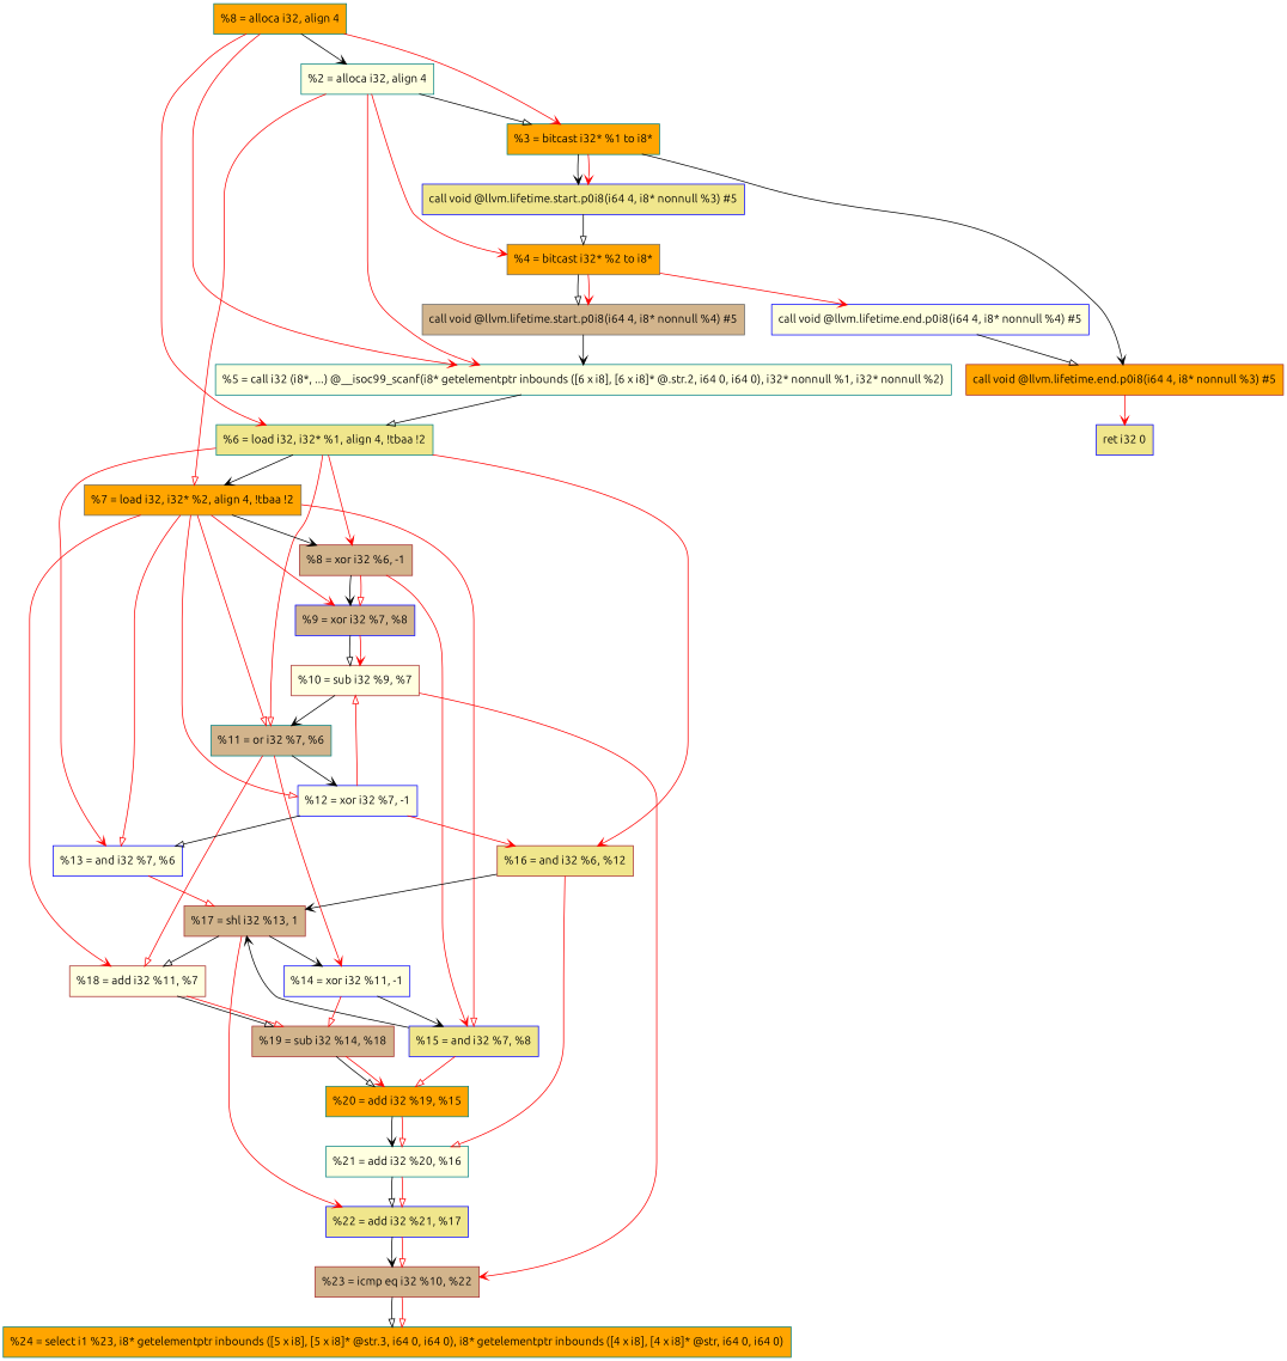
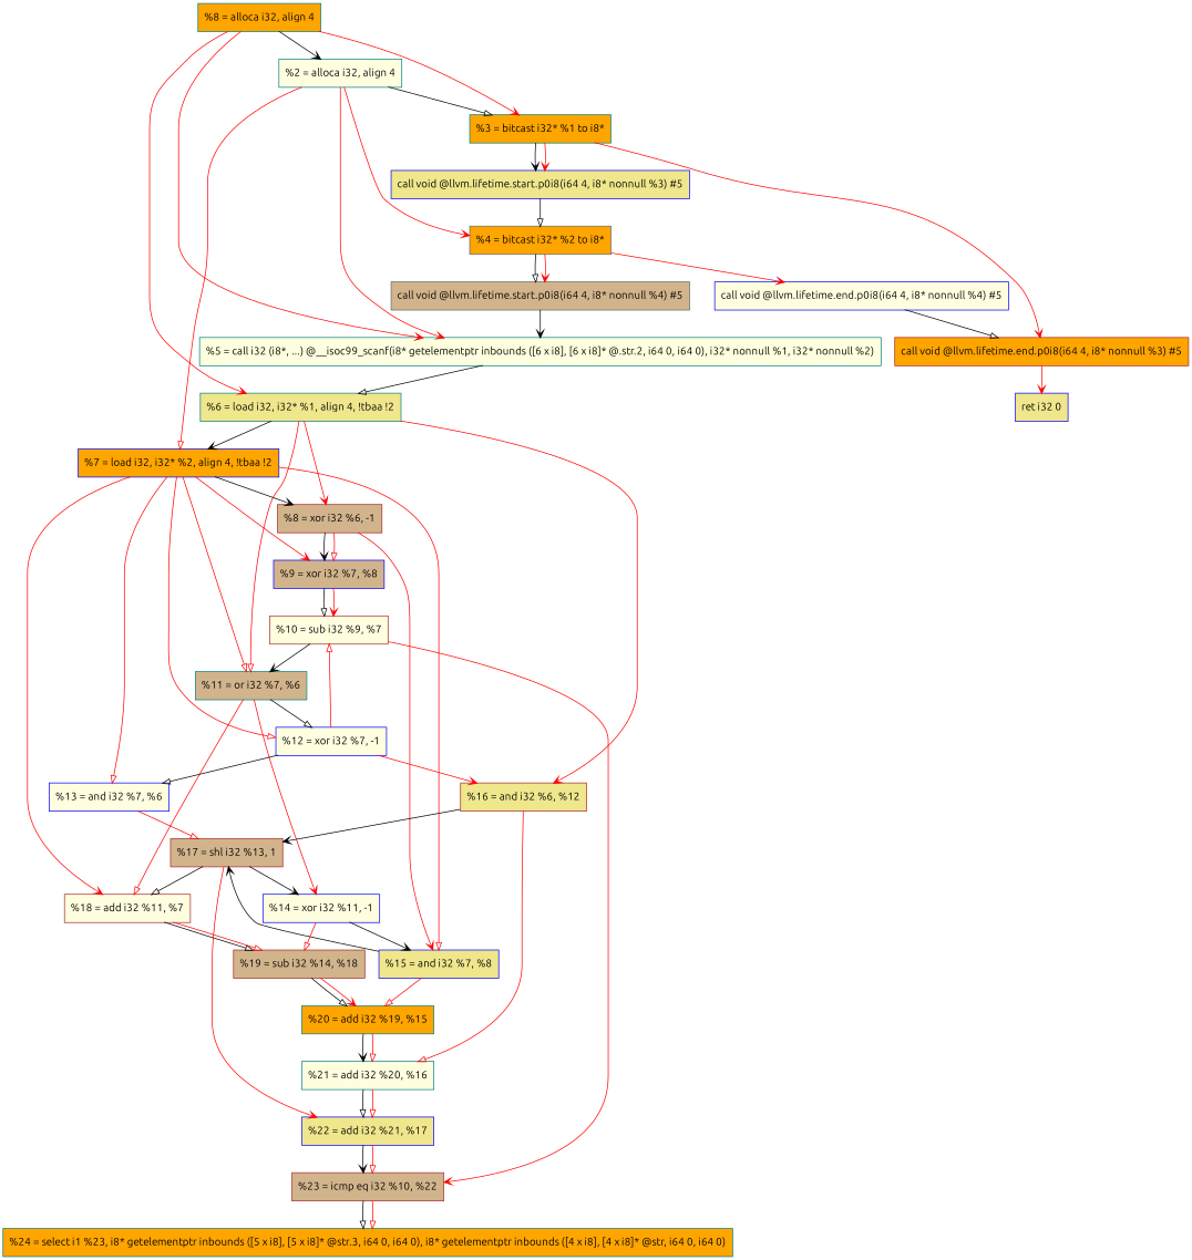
  digraph {
    fontname=Ubuntu
    node [color=teal fillcolor=lightyellow fontname=Ubuntu shape=record style=filled]
    edge [arrowhead=vee fontname=Ubuntu color=red]
    n1 [fillcolor=orange label="%8 = alloca i32, align 4"]
    n2 [label="  %2 = alloca i32, align 4"]
    n3 [fillcolor=orange label="  %3 = bitcast i32* %1 to i8*"]
    n4 [label="  %5 = call i32 (i8*, ...) @__isoc99_scanf(i8* getelementptr inbounds ([6 x i8], [6 x i8]* @.str.2, i64 0, i64 0), i32* nonnull %1, i32* nonnull %2)"]
    n5 [fillcolor=khaki label="  %6 = load i32, i32* %1, align 4, !tbaa !2"]
    n6 [color=gray40 fillcolor=orange label="  %4 = bitcast i32* %2 to i8*"]
-   n7 [color=gray40 fillcolor=orange label="  %7 = load i32, i32* %2, align 4, !tbaa !2"]
+   n7 [color=blue fillcolor=orange label="  %7 = load i32, i32* %2, align 4, !tbaa !2"]
    n8 [color=blue fillcolor=khaki label="  call void @llvm.lifetime.start.p0i8(i64 4, i8* nonnull %3) #5"]
    n9 [color=brown fillcolor=orange label="  call void @llvm.lifetime.end.p0i8(i64 4, i8* nonnull %3) #5"]
    n10 [color=brown fillcolor=tan label="  %8 = xor i32 %6, -1"]
    n11 [fillcolor=tan label="  %11 = or i32 %7, %6"]
    n12 [color=blue label="  %13 = and i32 %7, %6"]
    n13 [color=brown fillcolor=khaki label="  %16 = and i32 %6, %12"]
    n14 [color=gray40 fillcolor=tan label="  call void @llvm.lifetime.start.p0i8(i64 4, i8* nonnull %4) #5"]
    n15 [color=blue label="  call void @llvm.lifetime.end.p0i8(i64 4, i8* nonnull %4) #5"]
    n16 [color=blue fillcolor=tan label="  %9 = xor i32 %7, %8"]
    n17 [color=blue label="  %12 = xor i32 %7, -1"]
    n18 [color=blue fillcolor=khaki label="  %15 = and i32 %7, %8"]
    n19 [color=brown label="  %18 = add i32 %11, %7"]
    n20 [color=blue fillcolor=khaki label="  ret i32 0"]
    n21 [color=blue label="  %14 = xor i32 %11, -1"]
    n22 [color=brown fillcolor=tan label="  %17 = shl i32 %13, 1"]
    n23 [label="  %21 = add i32 %20, %16"]
    n24 [color=brown label="  %10 = sub i32 %9, %7"]
    n25 [color=brown fillcolor=tan label="  %23 = icmp eq i32 %10, %22"]
    n26 [fillcolor=orange label="  %20 = add i32 %19, %15"]
    n27 [color=brown fillcolor=tan label="  %19 = sub i32 %14, %18"]
    n28 [fillcolor=orange label="  %24 = select i1 %23, i8* getelementptr inbounds ([5 x i8], [5 x i8]* @str.3, i64 0, i64 0), i8* getelementptr inbounds ([4 x i8], [4 x i8]* @str, i64 0, i64 0)"]
    n29 [color=blue fillcolor=khaki label="  %22 = add i32 %21, %17"]
    n1 -> n2 [color=""]
    n1 -> n3
    n1 -> n4
    n1 -> n5
    n2 -> n3 [arrowhead=onormal color=""]
    n2 -> n4
    n2 -> n6
    n2 -> n7 [arrowhead=onormal]
    n3 -> n8 [color=""]
    n3 -> n8
-   n3 -> n9 [color=black]
+   n3 -> n9
    n4 -> n5 [arrowhead=onormal color=""]
    n5 -> n7 [color=""]
    n5 -> n10
    n5 -> n11 [arrowhead=onormal]
-   n5 -> n12
    n5 -> n13
    n6 -> n14 [arrowhead=onormal color=""]
    n6 -> n14
    n6 -> n15
    n7 -> n10 [color=""]
    n7 -> n11 [arrowhead=onormal]
    n7 -> n12 [arrowhead=onormal]
    n7 -> n16
    n7 -> n17 [arrowhead=onormal]
    n7 -> n18 [arrowhead=onormal]
    n7 -> n19
    n8 -> n6 [arrowhead=onormal color=""]
    n9 -> n20
    n10 -> n16 [color=""]
    n10 -> n16 [arrowhead=onormal]
    n10 -> n18
-   n11 -> n17 [color=""]
+   n11 -> n17 [arrowhead=onormal color=""]
    n11 -> n19 [arrowhead=onormal]
    n11 -> n21
    n12 -> n22 [arrowhead=onormal]
    n13 -> n22 [color=""]
    n13 -> n23 [arrowhead=onormal]
    n14 -> n4 [color=""]
    n15 -> n9 [arrowhead=onormal color=""]
    n16 -> n24 [arrowhead=onormal color=""]
    n16 -> n24
    n17 -> n12 [arrowhead=onormal color=""]
    n17 -> n13
    n17 -> n24 [arrowhead=onormal]
    n18 -> n22 [color=""]
    n18 -> n26 [arrowhead=onormal]
    n19 -> n27 [arrowhead=onormal color=""]
    n19 -> n27 [arrowhead=onormal]
    n21 -> n18 [color=""]
    n21 -> n27 [arrowhead=onormal]
    n22 -> n19 [arrowhead=onormal color=""]
    n22 -> n21 [color=""]
    n22 -> n29
    n23 -> n29 [arrowhead=onormal color=""]
    n23 -> n29 [arrowhead=onormal]
    n24 -> n11 [color=""]
    n24 -> n25
    n25 -> n28 [arrowhead=onormal color=""]
    n25 -> n28 [arrowhead=onormal]
    n26 -> n23 [color=""]
    n26 -> n23 [arrowhead=onormal]
    n27 -> n26 [arrowhead=onormal color=""]
    n27 -> n26
    n29 -> n25 [color=""]
    n29 -> n25 [arrowhead=onormal]
  }
